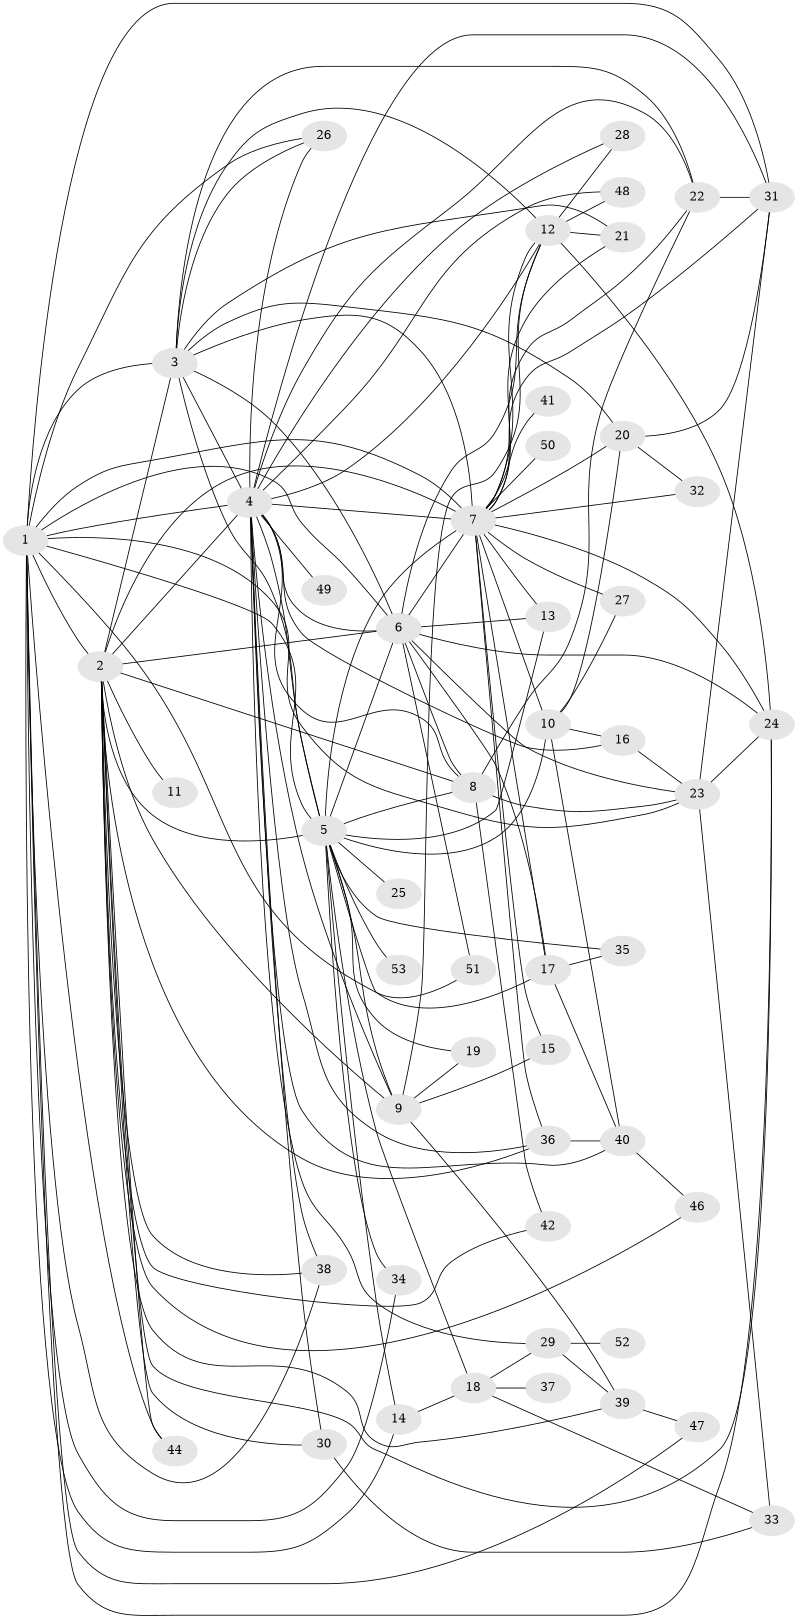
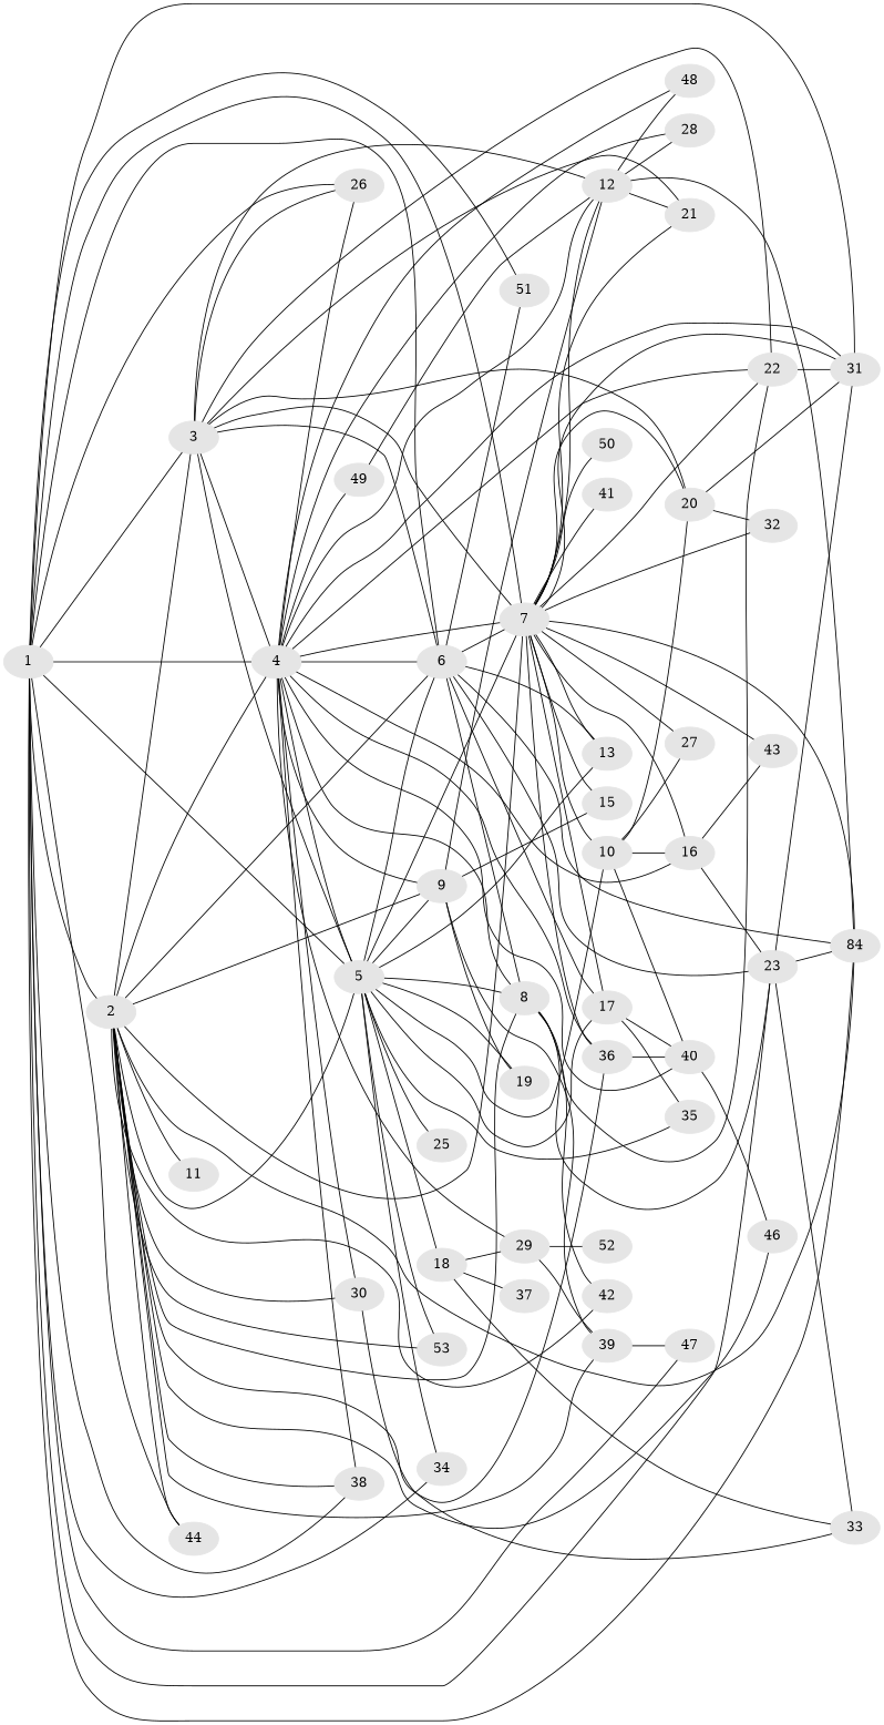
  graph {
    rankdir=LR
    node [color=gray90 style=filled]
    edge [weight=1.0]
    1
    2
    3
    4
    5
    6
    7
-   14
    23
-   24
+   24 [label=84]
    26
    31
    34
    38
    44
    47
    51
    8
    9
    11
    30
    36
    39
    42
    46
    53
    12
    20
    21
    22
    16
    28
    29
    40
    48
    49
    10
    13
    17
    18
    19
    25
    35
    15
    27
    32
    41
+   43
    50
    33
    52
    37
    1 -- 2
    1 -- 3 [weight=2.0]
    1 -- 4 [weight=3.0]
    1 -- 5 [weight=3.0]
    1 -- 6 [weight=2.0]
    1 -- 7
-   1 -- 14
    1 -- 23
    1 -- 24
    1 -- 26
    1 -- 31 [weight=2.0]
    1 -- 34
    1 -- 38
    1 -- 44
    1 -- 47
    1 -- 51
    2 -- 3 [weight=2.0]
    2 -- 4 [weight=4.0]
    2 -- 5 [weight=2.0]
    2 -- 6 [weight=11.0]
    2 -- 7 [weight=3.0]
    2 -- 24
    2 -- 38
    2 -- 44
    2 -- 8
    2 -- 9
    2 -- 11
    2 -- 30
    2 -- 36
    2 -- 39
    2 -- 42
    2 -- 46
+   2 -- 53
    3 -- 4 [weight=4.0]
    3 -- 5 [weight=2.0]
    3 -- 6 [weight=4.0]
    3 -- 7 [weight=2.0]
    3 -- 26
    3 -- 12
    3 -- 20 [weight=3.0]
    3 -- 21
    3 -- 22
    4 -- 5 [weight=3.0]
    4 -- 6 [weight=4.0]
    4 -- 7 [weight=3.0]
    4 -- 26
    4 -- 31
    4 -- 38
    4 -- 8
    4 -- 9
    4 -- 30
    4 -- 36
    4 -- 12
    4 -- 22
    4 -- 16
    4 -- 28 [weight=3.0]
    4 -- 29
    4 -- 40
    4 -- 48
    4 -- 49
    5 -- 6 [weight=2.0]
    5 -- 7
-   5 -- 14
    5 -- 34
    5 -- 8
    5 -- 9
    5 -- 53
    5 -- 10
    5 -- 13
    5 -- 17
    5 -- 18
    5 -- 19
    5 -- 25
    5 -- 35
    6 -- 7 [weight=2.0]
    6 -- 23 [weight=5.0]
    6 -- 24
    6 -- 51 [weight=2.0]
    6 -- 8
-   6 -- 12
+   49 -- 12
    6 -- 13
    6 -- 17 [weight=2.0]
    7 -- 24
    7 -- 31
    7 -- 36
    7 -- 12
    7 -- 20
    7 -- 21
    7 -- 22
+   7 -- 16
    7 -- 10
    7 -- 13
    7 -- 17
    7 -- 15
    7 -- 27
    7 -- 32
    7 -- 41
+   7 -- 43
    7 -- 50
-   14 -- 18
    23 -- 24
    23 -- 31
    23 -- 33
    8 -- 23
    8 -- 42
    8 -- 22
    9 -- 39
    9 -- 12
    9 -- 19
    9 -- 15
    30 -- 33
    36 -- 40 [weight=2.0]
    39 -- 47
    12 -- 24
    12 -- 21
    12 -- 28
    12 -- 48
    20 -- 31
    20 -- 32
    22 -- 31 [weight=5.0]
    16 -- 23
+   16 -- 43
    29 -- 39
    29 -- 52
    40 -- 46
    10 -- 20
    10 -- 16 [weight=2.0]
    10 -- 40
    10 -- 27
    17 -- 40
    17 -- 35
    18 -- 29
    18 -- 33
    18 -- 37
  }
